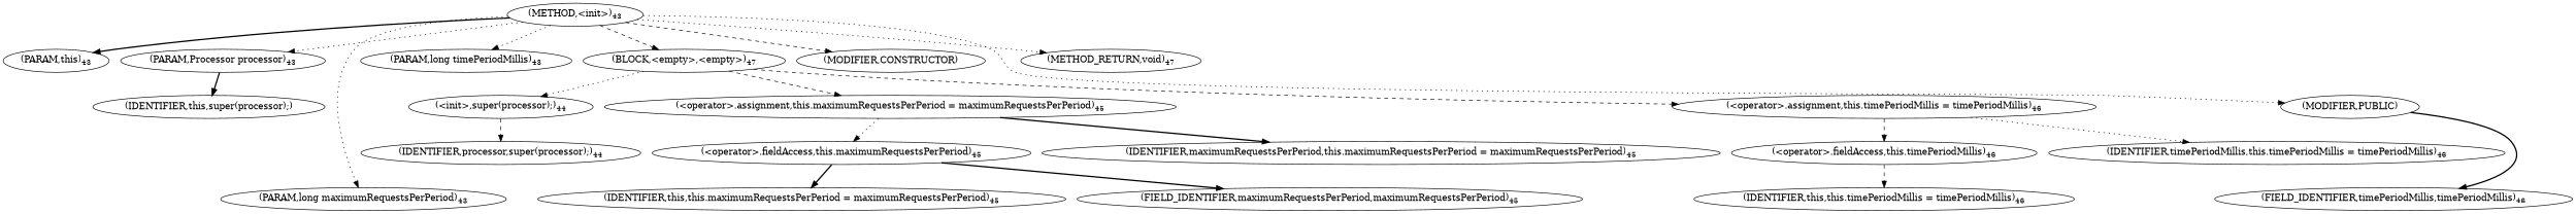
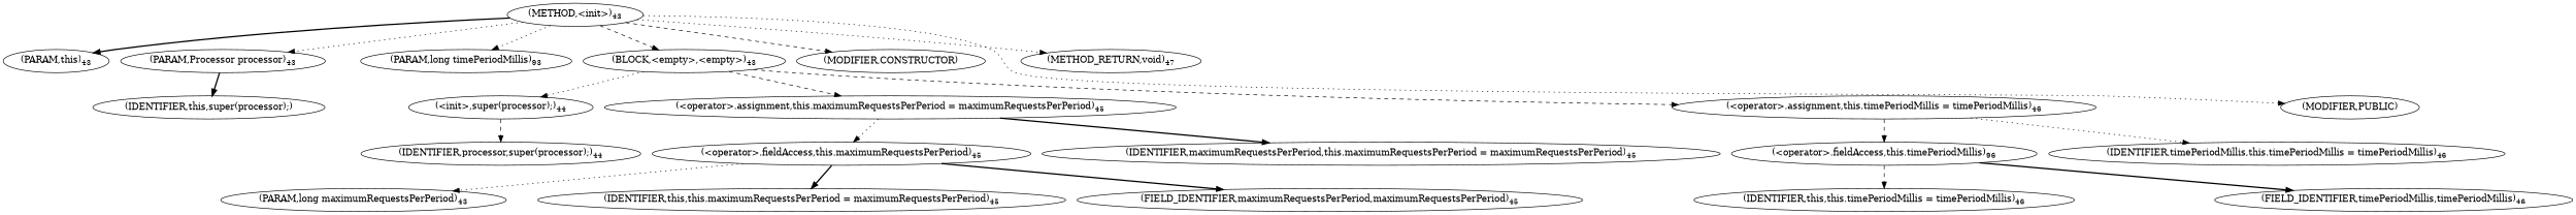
  digraph {
    edge [style=dotted]
    n1 [label=<(METHOD,&lt;init&gt;)<SUB>43</SUB>>]
    n2 [label=<(PARAM,this)<SUB>43</SUB>>]
    n3 [label=<(PARAM,Processor processor)<SUB>43</SUB>>]
    n4 [label=<(PARAM,long maximumRequestsPerPeriod)<SUB>43</SUB>>]
-   n5 [label=<(PARAM,long timePeriodMillis)<SUB>43</SUB>>]
-   n6 [label=<(BLOCK,&lt;empty&gt;,&lt;empty&gt;)<SUB>47</SUB>>]
+   n5 [label=<(PARAM,long timePeriodMillis)<SUB>93</SUB>>]
+   n6 [label=<(BLOCK,&lt;empty&gt;,&lt;empty&gt;)<SUB>43</SUB>>]
    n7 [label=<(MODIFIER,CONSTRUCTOR)>]
    n8 [label=<(MODIFIER,PUBLIC)>]
    n9 [label=<(METHOD_RETURN,void)<SUB>47</SUB>>]
    n10 [label=<(IDENTIFIER,this,super(processor);)>]
    n11 [label=<(&lt;init&gt;,super(processor);)<SUB>44</SUB>>]
    n12 [label=<(&lt;operator&gt;.assignment,this.maximumRequestsPerPeriod = maximumRequestsPerPeriod)<SUB>45</SUB>>]
    n13 [label=<(&lt;operator&gt;.assignment,this.timePeriodMillis = timePeriodMillis)<SUB>46</SUB>>]
    n14 [label=<(IDENTIFIER,processor,super(processor);)<SUB>44</SUB>>]
    n15 [label=<(&lt;operator&gt;.fieldAccess,this.maximumRequestsPerPeriod)<SUB>45</SUB>>]
    n16 [label=<(IDENTIFIER,maximumRequestsPerPeriod,this.maximumRequestsPerPeriod = maximumRequestsPerPeriod)<SUB>45</SUB>>]
-   n17 [label=<(&lt;operator&gt;.fieldAccess,this.timePeriodMillis)<SUB>46</SUB>>]
+   n17 [label=<(&lt;operator&gt;.fieldAccess,this.timePeriodMillis)<SUB>96</SUB>>]
    n18 [label=<(IDENTIFIER,timePeriodMillis,this.timePeriodMillis = timePeriodMillis)<SUB>46</SUB>>]
    n19 [label=<(IDENTIFIER,this,this.maximumRequestsPerPeriod = maximumRequestsPerPeriod)<SUB>45</SUB>>]
    n20 [label=<(FIELD_IDENTIFIER,maximumRequestsPerPeriod,maximumRequestsPerPeriod)<SUB>45</SUB>>]
    n21 [label=<(IDENTIFIER,this,this.timePeriodMillis = timePeriodMillis)<SUB>46</SUB>>]
    n22 [label=<(FIELD_IDENTIFIER,timePeriodMillis,timePeriodMillis)<SUB>46</SUB>>]
    n1 -> n2 [style=bold]
    n1 -> n3
-   n1 -> n4
+   n15 -> n4
    n1 -> n5
    n1 -> n6 [style=dashed]
    n1 -> n7 [style=dashed]
    n1 -> n8
    n1 -> n9
    n3 -> n10 [style=bold]
    n6 -> n11
    n6 -> n12 [style=dashed]
    n6 -> n13 [style=dashed]
    n11 -> n14 [style=dashed]
    n12 -> n15
    n12 -> n16 [style=bold]
    n13 -> n17 [style=dashed]
    n13 -> n18
    n15 -> n19 [style=bold]
    n15 -> n20 [style=bold]
    n17 -> n21 [style=dashed]
-   n8 -> n22 [style=bold]
+   n17 -> n22 [style=bold]
  }
